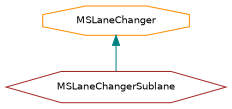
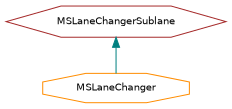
  digraph {
    rankdir=TB
    node [fillcolor=white fontname=Helvetica fontsize=10 style=filled]
    n1 [color=darkorange height=0.2 label=MSLaneChanger shape=octagon width=0.4]
    n2 [color=brown height=0.2 label=MSLaneChangerSublane shape=hexagon width=0.4]
-   n1 -> n2 [color=teal dir=back fontname=Helvetica fontsize=10 labelfontname=Helvetica labelfontsize=10 style=solid]
+   n2 -> n1 [color=teal dir=back fontname=Helvetica fontsize=10 labelfontname=Helvetica labelfontsize=10 style=solid]
  }
